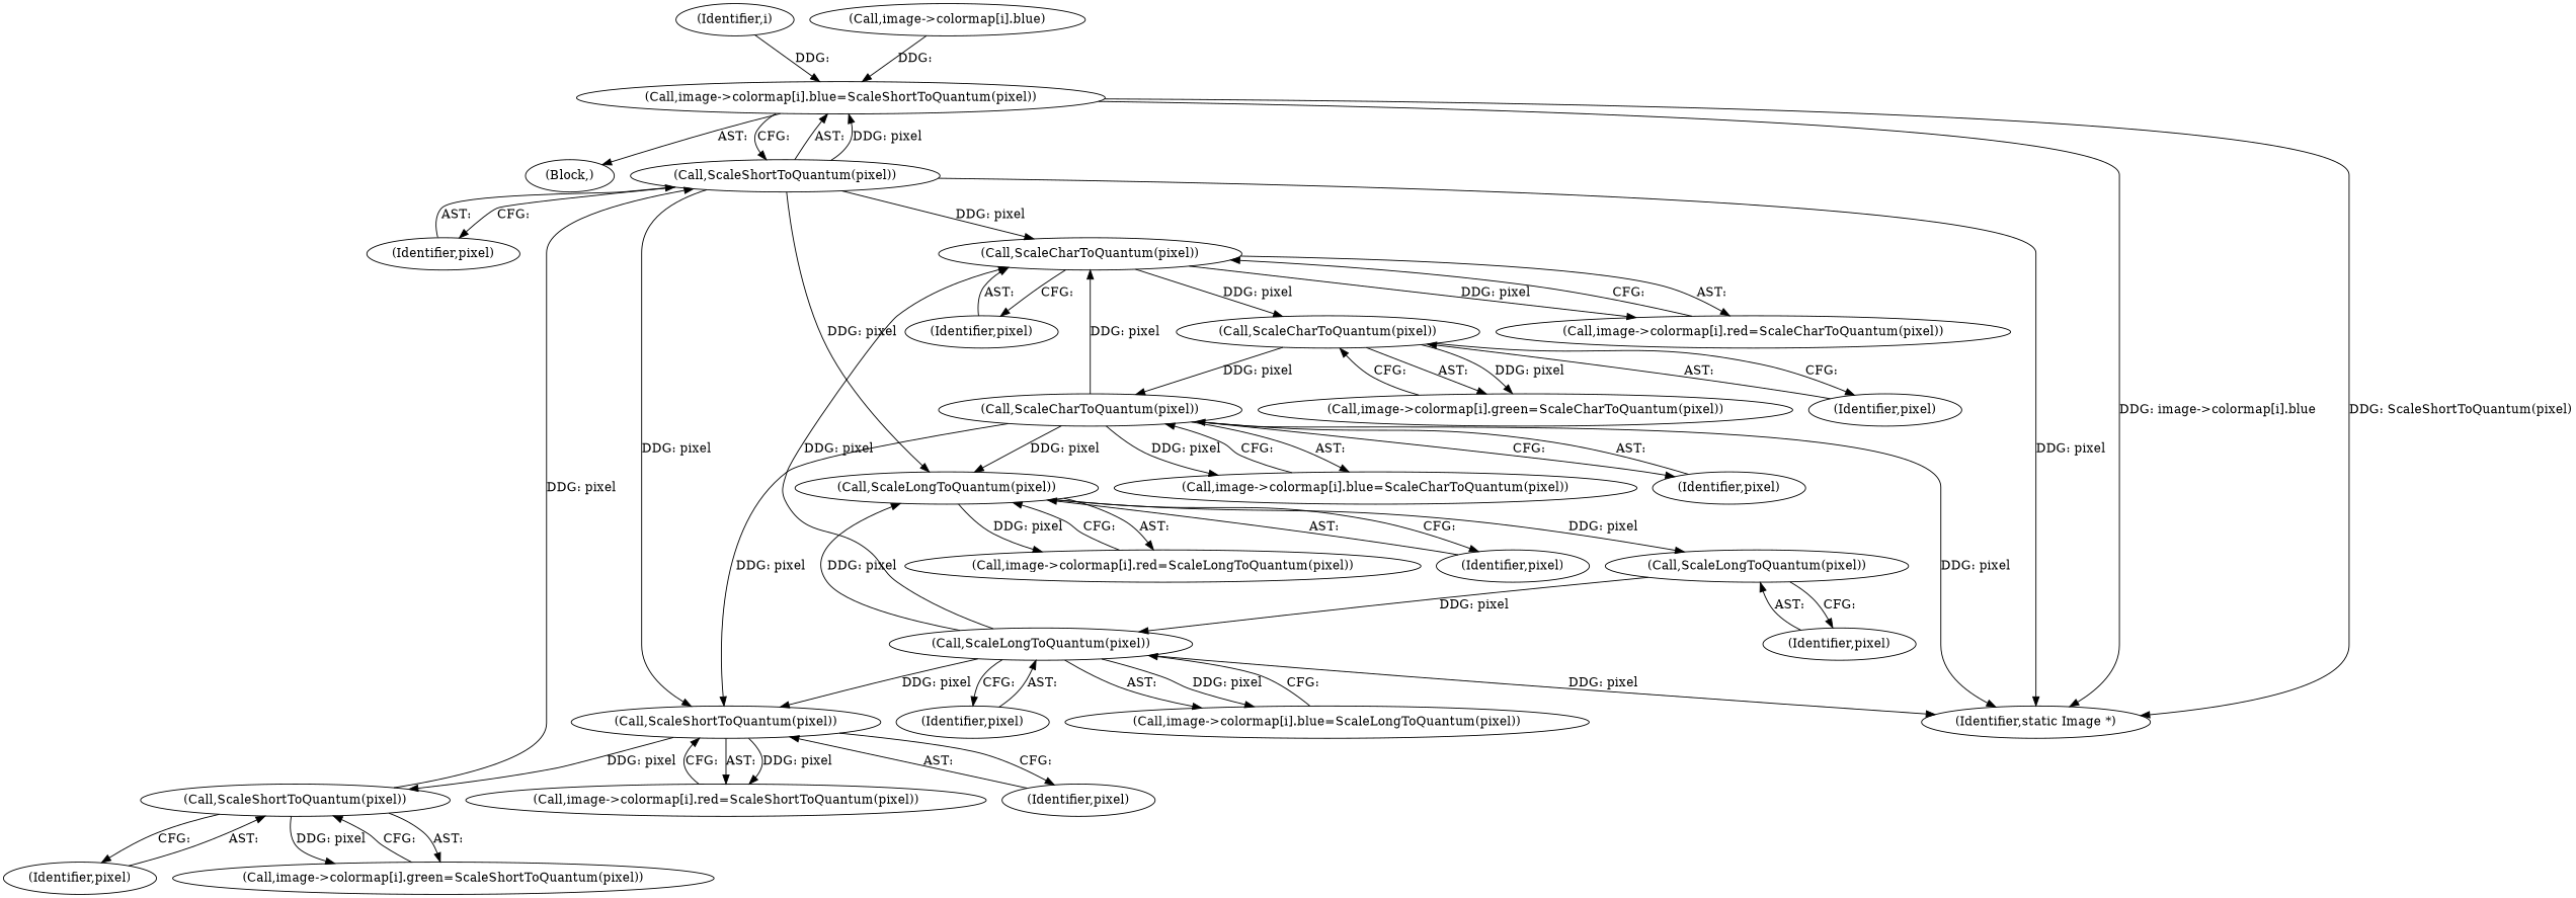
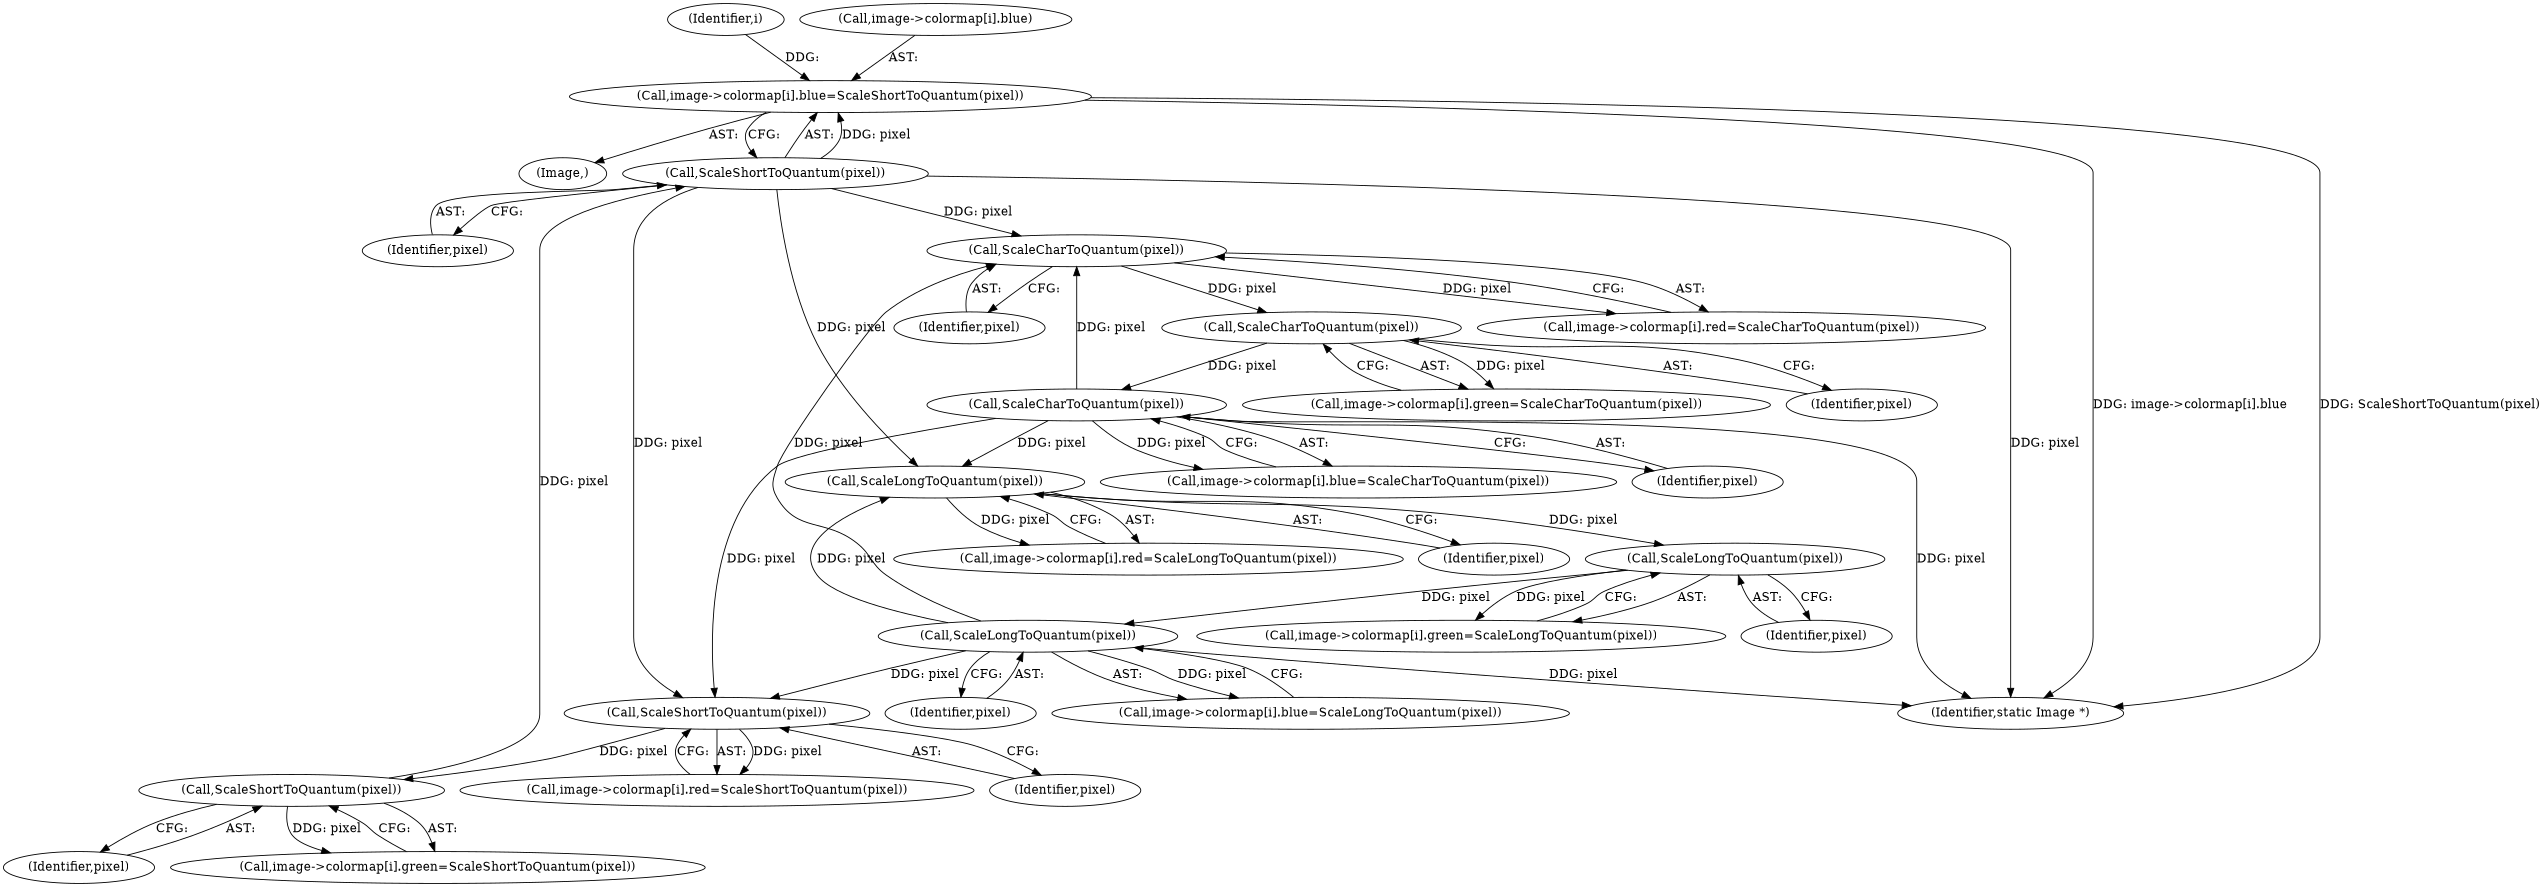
  digraph {
    n1 [label="(Call,image->colormap[i].blue=ScaleShortToQuantum(pixel))"]
    n2 [label="(Call,ScaleShortToQuantum(pixel))"]
-   n3 [label="(Block,)"]
+   n3 [label="(Image,)"]
    n4 [label="(Identifier,static Image *)"]
    n5 [label="(Call,ScaleShortToQuantum(pixel))"]
    n6 [label="(Call,ScaleCharToQuantum(pixel))"]
    n7 [label="(Call,ScaleLongToQuantum(pixel))"]
    n8 [label="(Identifier,pixel)"]
    n9 [label="(Call,ScaleShortToQuantum(pixel))"]
    n10 [label="(Identifier,pixel)"]
    n11 [label="(Call,image->colormap[i].red=ScaleShortToQuantum(pixel))"]
    n12 [label="(Call,ScaleCharToQuantum(pixel))"]
    n13 [label="(Call,image->colormap[i].red=ScaleCharToQuantum(pixel))"]
    n14 [label="(Identifier,pixel)"]
    n15 [label="(Call,ScaleLongToQuantum(pixel))"]
    n16 [label="(Call,image->colormap[i].red=ScaleLongToQuantum(pixel))"]
    n17 [label="(Identifier,pixel)"]
    n18 [label="(Identifier,pixel)"]
    n19 [label="(Call,image->colormap[i].green=ScaleShortToQuantum(pixel))"]
    n20 [label="(Call,ScaleCharToQuantum(pixel))"]
    n21 [label="(Identifier,pixel)"]
    n22 [label="(Call,image->colormap[i].blue=ScaleCharToQuantum(pixel))"]
    n23 [label="(Identifier,pixel)"]
    n24 [label="(Call,image->colormap[i].green=ScaleCharToQuantum(pixel))"]
    n25 [label="(Call,ScaleLongToQuantum(pixel))"]
    n26 [label="(Call,image->colormap[i].blue=ScaleLongToQuantum(pixel))"]
    n27 [label="(Identifier,pixel)"]
    n28 [label="(Identifier,pixel)"]
+   n29 [label="(Call,image->colormap[i].green=ScaleLongToQuantum(pixel))"]
    n30 [label="(Identifier,i)"]
    n31 [label="(Call,image->colormap[i].blue)"]
    n1 -> n2 [label="CFG: "]
    n1 -> n3 [label="AST: "]
    n1 -> n4 [label="DDG: image->colormap[i].blue"]
    n1 -> n4 [label="DDG: ScaleShortToQuantum(pixel)"]
    n2 -> n1 [label="AST: "]
    n2 -> n1 [label="DDG: pixel"]
    n2 -> n4 [label="DDG: pixel"]
    n2 -> n5 [label="DDG: pixel"]
    n2 -> n6 [label="DDG: pixel"]
    n2 -> n7 [label="DDG: pixel"]
    n2 -> n8 [label="CFG: "]
    n5 -> n9 [label="DDG: pixel"]
    n5 -> n10 [label="CFG: "]
    n5 -> n11 [label="AST: "]
    n5 -> n11 [label="DDG: pixel"]
    n6 -> n12 [label="DDG: pixel"]
    n6 -> n13 [label="AST: "]
    n6 -> n13 [label="DDG: pixel"]
    n6 -> n14 [label="CFG: "]
    n7 -> n15 [label="DDG: pixel"]
    n7 -> n16 [label="AST: "]
    n7 -> n16 [label="DDG: pixel"]
    n7 -> n17 [label="CFG: "]
    n8 -> n2 [label="AST: "]
    n9 -> n2 [label="DDG: pixel"]
    n9 -> n18 [label="CFG: "]
    n9 -> n19 [label="AST: "]
    n9 -> n19 [label="DDG: pixel"]
    n10 -> n5 [label="AST: "]
    n11 -> n5 [label="CFG: "]
    n12 -> n20 [label="DDG: pixel"]
    n12 -> n23 [label="CFG: "]
    n12 -> n24 [label="AST: "]
    n12 -> n24 [label="DDG: pixel"]
    n13 -> n6 [label="CFG: "]
    n14 -> n6 [label="AST: "]
    n15 -> n25 [label="DDG: pixel"]
    n15 -> n28 [label="CFG: "]
+   n15 -> n29 [label="AST: "]
+   n15 -> n29 [label="DDG: pixel"]
    n16 -> n7 [label="CFG: "]
    n17 -> n7 [label="AST: "]
    n18 -> n9 [label="AST: "]
    n19 -> n9 [label="CFG: "]
    n20 -> n4 [label="DDG: pixel"]
    n20 -> n5 [label="DDG: pixel"]
    n20 -> n6 [label="DDG: pixel"]
    n20 -> n7 [label="DDG: pixel"]
    n20 -> n21 [label="CFG: "]
    n20 -> n22 [label="AST: "]
    n20 -> n22 [label="DDG: pixel"]
    n21 -> n20 [label="AST: "]
    n22 -> n20 [label="CFG: "]
    n23 -> n12 [label="AST: "]
    n24 -> n12 [label="CFG: "]
    n25 -> n4 [label="DDG: pixel"]
    n25 -> n5 [label="DDG: pixel"]
    n25 -> n6 [label="DDG: pixel"]
    n25 -> n7 [label="DDG: pixel"]
    n25 -> n26 [label="AST: "]
    n25 -> n26 [label="DDG: pixel"]
    n25 -> n27 [label="CFG: "]
    n26 -> n25 [label="CFG: "]
    n27 -> n25 [label="AST: "]
    n28 -> n15 [label="AST: "]
+   n29 -> n15 [label="CFG: "]
    n30 -> n1 [label="DDG: "]
-   n31 -> n1 [label="DDG: "]
+   n31 -> n1 [label="AST: "]
  }
